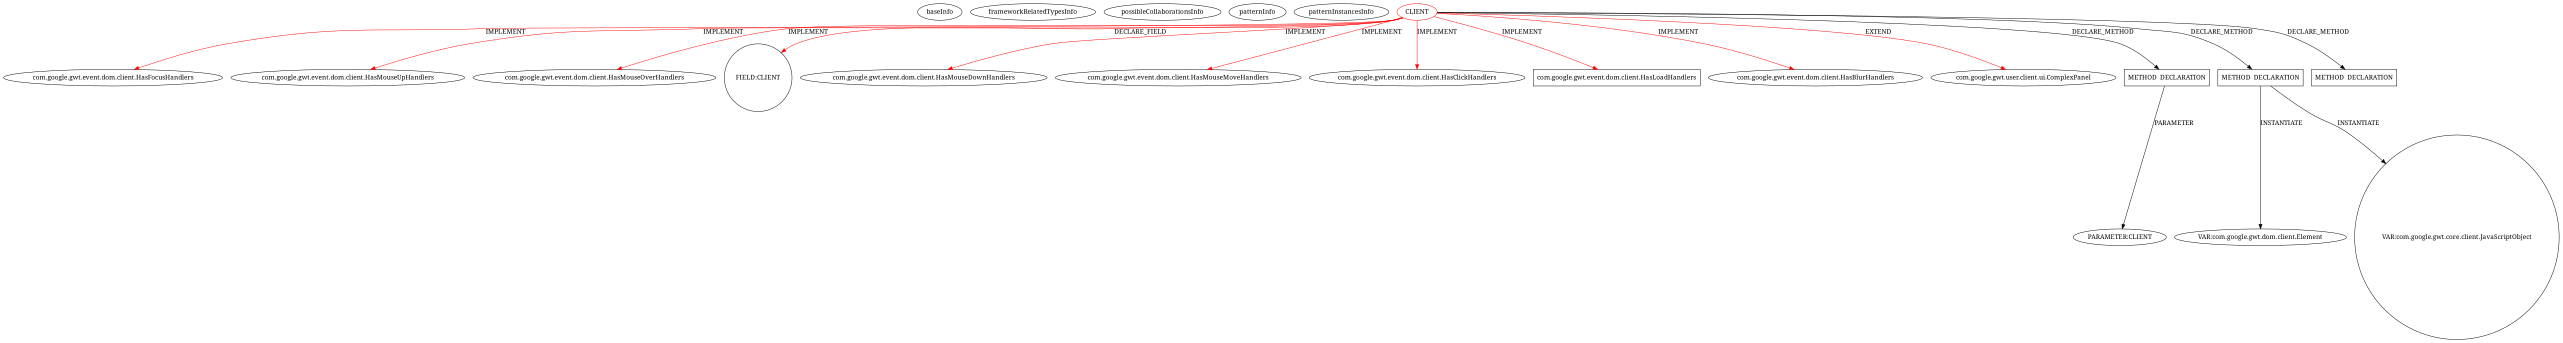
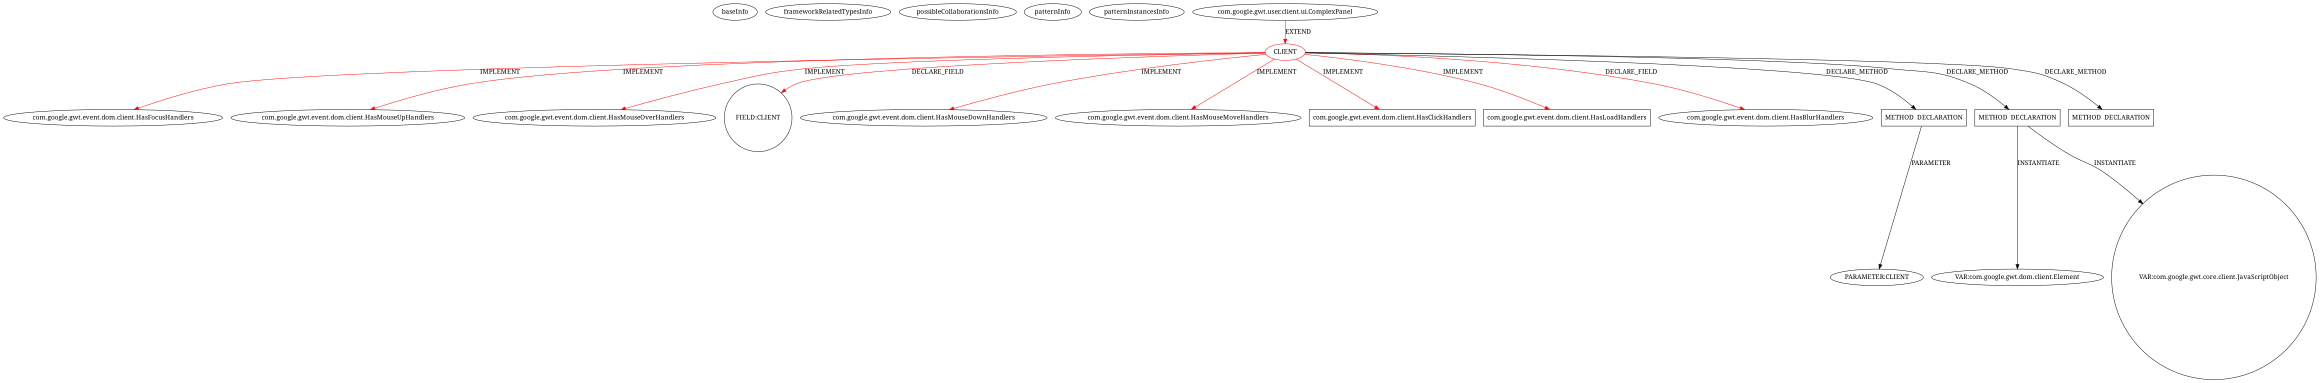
  digraph {
    fontname="Noto Serif"
    node [fontname="Noto Serif" isFrameworkType=false vertexType=FRAMEWORK_INTERFACE_TYPE]
    edge [color=red fontname="Noto Serif"]
    baseInfo [category=pattern graphId=599 isAnonymous=false possibleRelation=false isFrameworkType="" vertexType=""]
    frameworkRelatedTypesInfo [0="com.google.gwt.event.dom.client.HasClickHandlers" 1="com.google.gwt.user.client.ui.ComplexPanel" 2="com.google.gwt.event.dom.client.HasBlurHandlers" 3="com.google.gwt.event.dom.client.HasMouseOverHandlers" 4="com.google.gwt.event.dom.client.HasMouseMoveHandlers" 5="com.google.gwt.event.dom.client.HasMouseDownHandlers" 6="com.google.gwt.event.dom.client.HasMouseUpHandlers" 7="com.google.gwt.event.dom.client.HasLoadHandlers" 8="com.google.gwt.event.dom.client.HasFocusHandlers" isFrameworkType="" vertexType=""]
    possibleCollaborationsInfo [isFrameworkType="" vertexType=""]
    patternInfo [frequency=4.0 patternRootClient=0 isFrameworkType="" vertexType=""]
    patternInstancesInfo [0="mguiral-GwtSvgLib~/mguiral-GwtSvgLib/GwtSvgLib-master/src/gwt/html5/svg/client/user/ui/SVGSymbolWidget.java~SVGSymbolWidget~3998" 1="mguiral-GwtSvgLib~/mguiral-GwtSvgLib/GwtSvgLib-master/src/gwt/html5/svg/client/user/ui/SVGTextContentWidget.java~SVGTextContentWidget~3987" 2="mguiral-GwtSvgLib~/mguiral-GwtSvgLib/GwtSvgLib-master/src/gwt/html5/svg/client/user/ui/SVGGraphicalWidget.java~SVGGraphicalWidget~3974" 3="mguiral-GwtSvgLib~/mguiral-GwtSvgLib/GwtSvgLib-master/src/gwt/html5/svg/client/user/ui/SVGSwitchWidget.java~SVGSwitchWidget~4001" isFrameworkType="" vertexType=""]
    n6 [label="com.google.gwt.event.dom.client.HasFocusHandlers"]
    n7 [color=red label=CLIENT vertexType=ROOT_CLIENT_CLASS_DECLARATION]
    n8 [label="com.google.gwt.event.dom.client.HasMouseUpHandlers"]
    n9 [label="com.google.gwt.event.dom.client.HasMouseOverHandlers"]
    n10 [label="FIELD:CLIENT" shape=circle vertexType=FIELD_DECLARATION]
    n11 [label="com.google.gwt.event.dom.client.HasMouseDownHandlers"]
    n12 [label="com.google.gwt.event.dom.client.HasMouseMoveHandlers"]
-   n13 [label="com.google.gwt.event.dom.client.HasClickHandlers"]
+   n13 [label="com.google.gwt.event.dom.client.HasClickHandlers" shape=box]
    n14 [label="com.google.gwt.event.dom.client.HasLoadHandlers" shape=box]
    n15 [label="com.google.gwt.event.dom.client.HasBlurHandlers"]
    n16 [label="com.google.gwt.user.client.ui.ComplexPanel" vertexType=FRAMEWORK_CLASS_TYPE]
    n17 [label=METHOD_DECLARATION shape=box vertexType=CLIENT_METHOD_DECLARATION]
    n18 [label=METHOD_DECLARATION shape=box vertexType=CLIENT_METHOD_DECLARATION]
    n19 [label=METHOD_DECLARATION shape=box vertexType=CLIENT_METHOD_DECLARATION]
    n20 [label="PARAMETER:CLIENT" vertexType=PARAMETER_DECLARATION]
    n21 [label="VAR:com.google.gwt.dom.client.Element" shape=ellipse vertexType=VARIABLE_EXPRESION]
    n22 [label="VAR:com.google.gwt.core.client.JavaScriptObject" shape=circle vertexType=VARIABLE_EXPRESION]
    n7 -> n6 [label=IMPLEMENT]
    n7 -> n8 [label=IMPLEMENT]
    n7 -> n9 [label=IMPLEMENT]
    n7 -> n10 [label=DECLARE_FIELD]
    n7 -> n11 [label=IMPLEMENT]
    n7 -> n12 [label=IMPLEMENT]
    n7 -> n13 [label=IMPLEMENT]
    n7 -> n14 [label=IMPLEMENT]
-   n7 -> n15 [label=IMPLEMENT]
-   n7 -> n16 [label=EXTEND]
+   n7 -> n15 [label=DECLARE_FIELD]
+   n16 -> n7 [label=EXTEND]
    n7 -> n17 [label=DECLARE_METHOD color=""]
    n7 -> n18 [label=DECLARE_METHOD color=""]
    n7 -> n19 [label=DECLARE_METHOD color=""]
    n17 -> n20 [label=PARAMETER color=""]
    n18 -> n21 [label=INSTANTIATE color=""]
    n18 -> n22 [label=INSTANTIATE color=""]
  }
